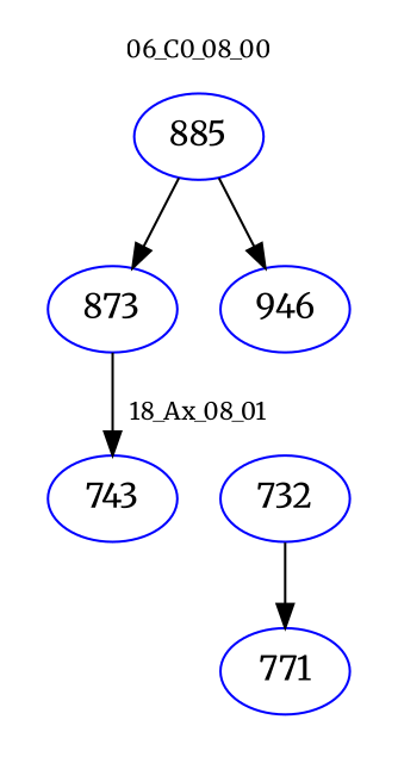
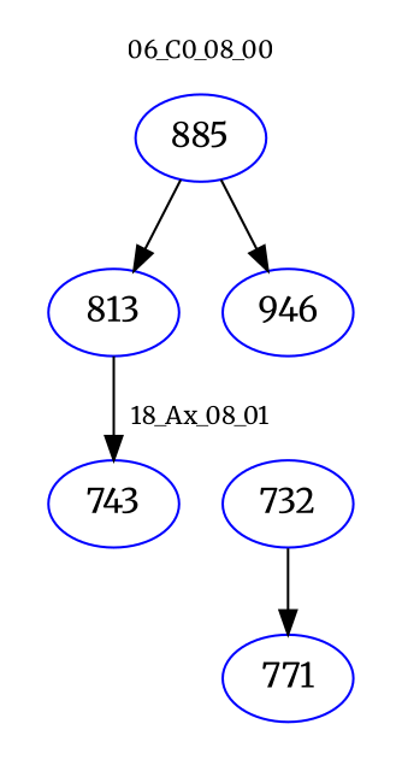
  digraph {
    fontname=Merriweather
    node [color=blue fontname=Merriweather]
    edge [color=black fontname=Merriweather]
    n1 [label=732]
    n2 [label=743]
    n3 [label=771]
    n4 [label=885]
-   n5 [label=873]
+   n5 [label=813]
    n6 [label=946]
    subgraph cluster_1 {
      color=white
      fontsize=10
      label="18_Ax_08_01"
      n1
      n2
      n3
    }
    subgraph cluster_2 {
      color=white
      fontsize=10
      label="06_C0_08_00"
      n4
      n5
      n6
    }
    n1 -> n3
    n4 -> n5
    n4 -> n6
    n5 -> n2
  }
